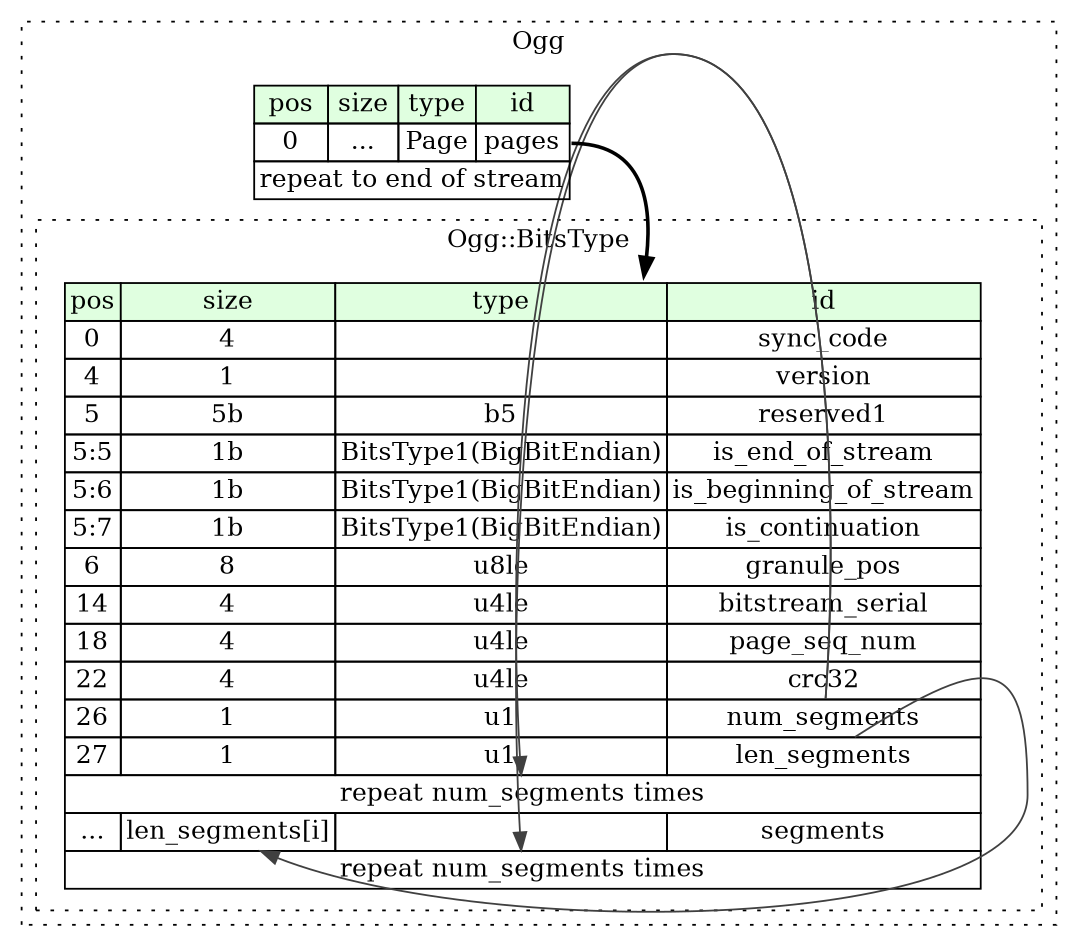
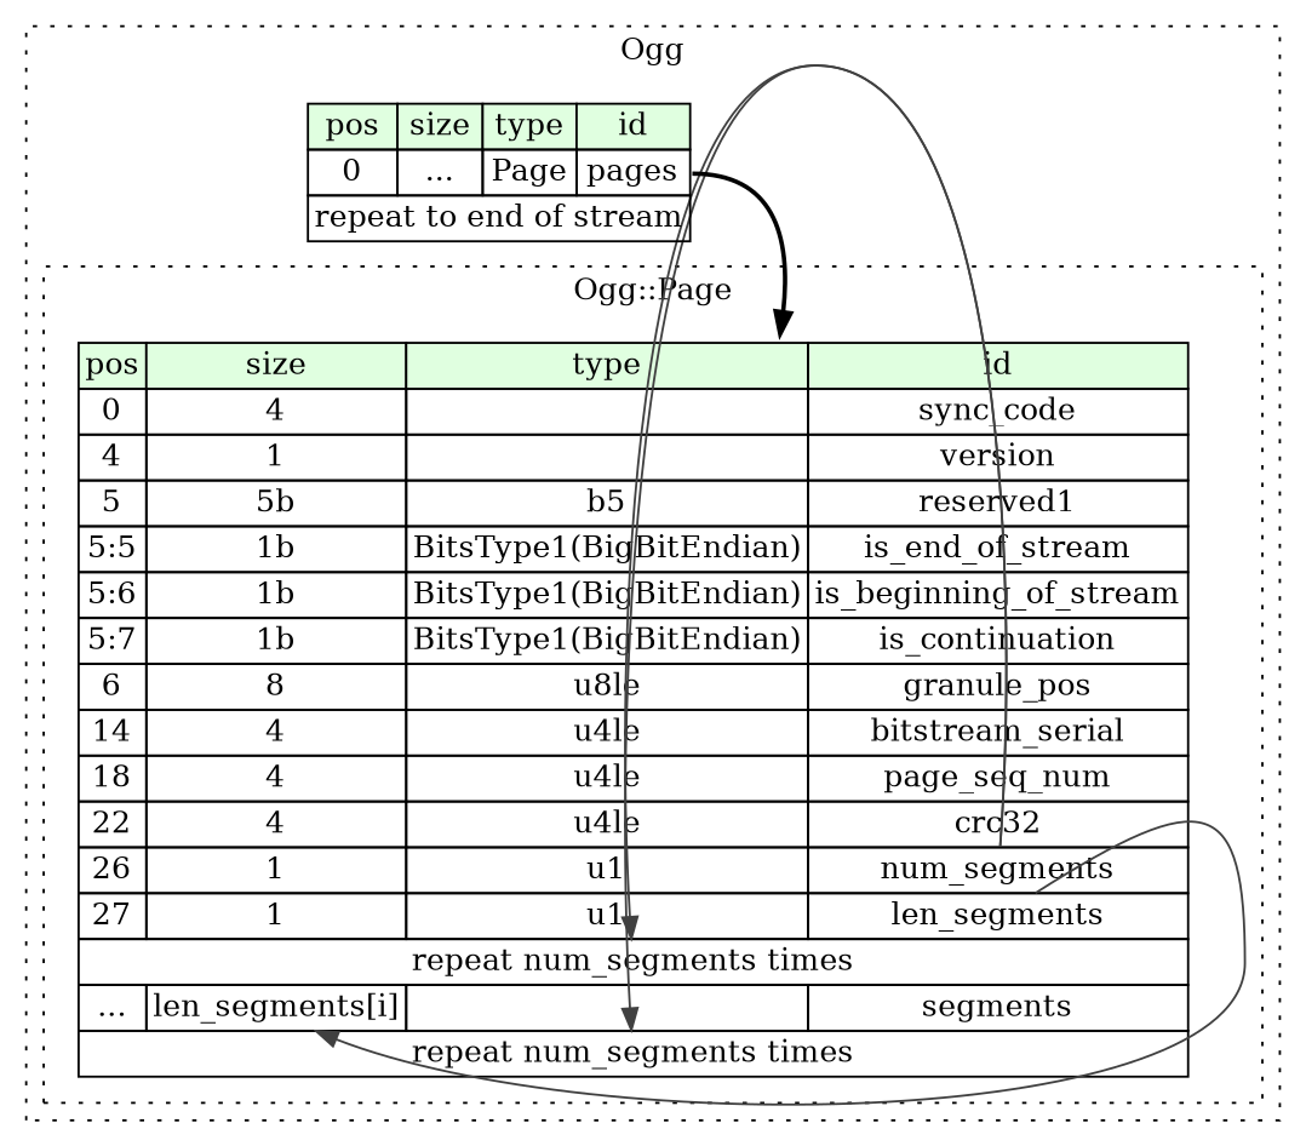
  digraph {
    rankdir=TB
    node [shape=plaintext]
    edge [color="#404040" tailport=num_segments_type]
    n1 [label=<<TABLE BORDER="0" CELLBORDER="1" CELLSPACING="0"> 				<TR><TD BGCOLOR="#E0FFE0">pos</TD><TD BGCOLOR="#E0FFE0">size</TD><TD BGCOLOR="#E0FFE0">type</TD><TD BGCOLOR="#E0FFE0">id</TD></TR> 				<TR><TD PORT="sync_code_pos">0</TD><TD PORT="sync_code_size">4</TD><TD></TD><TD PORT="sync_code_type">sync_code</TD></TR> 				<TR><TD PORT="version_pos">4</TD><TD PORT="version_size">1</TD><TD></TD><TD PORT="version_type">version</TD></TR> 				<TR><TD PORT="reserved1_pos">5</TD><TD PORT="reserved1_size">5b</TD><TD>b5</TD><TD PORT="reserved1_type">reserved1</TD></TR> 				<TR><TD PORT="is_end_of_stream_pos">5:5</TD><TD PORT="is_end_of_stream_size">1b</TD><TD>BitsType1(BigBitEndian)</TD><TD PORT="is_end_of_stream_type">is_end_of_stream</TD></TR> 				<TR><TD PORT="is_beginning_of_stream_pos">5:6</TD><TD PORT="is_beginning_of_stream_size">1b</TD><TD>BitsType1(BigBitEndian)</TD><TD PORT="is_beginning_of_stream_type">is_beginning_of_stream</TD></TR> 				<TR><TD PORT="is_continuation_pos">5:7</TD><TD PORT="is_continuation_size">1b</TD><TD>BitsType1(BigBitEndian)</TD><TD PORT="is_continuation_type">is_continuation</TD></TR> 				<TR><TD PORT="granule_pos_pos">6</TD><TD PORT="granule_pos_size">8</TD><TD>u8le</TD><TD PORT="granule_pos_type">granule_pos</TD></TR> 				<TR><TD PORT="bitstream_serial_pos">14</TD><TD PORT="bitstream_serial_size">4</TD><TD>u4le</TD><TD PORT="bitstream_serial_type">bitstream_serial</TD></TR> 				<TR><TD PORT="page_seq_num_pos">18</TD><TD PORT="page_seq_num_size">4</TD><TD>u4le</TD><TD PORT="page_seq_num_type">page_seq_num</TD></TR> 				<TR><TD PORT="crc32_pos">22</TD><TD PORT="crc32_size">4</TD><TD>u4le</TD><TD PORT="crc32_type">crc32</TD></TR> 				<TR><TD PORT="num_segments_pos">26</TD><TD PORT="num_segments_size">1</TD><TD>u1</TD><TD PORT="num_segments_type">num_segments</TD></TR> 				<TR><TD PORT="len_segments_pos">27</TD><TD PORT="len_segments_size">1</TD><TD>u1</TD><TD PORT="len_segments_type">len_segments</TD></TR> 				<TR><TD COLSPAN="4" PORT="len_segments__repeat">repeat num_segments times</TD></TR> 				<TR><TD PORT="segments_pos">...</TD><TD PORT="segments_size">len_segments[i]</TD><TD></TD><TD PORT="segments_type">segments</TD></TR> 				<TR><TD COLSPAN="4" PORT="segments__repeat">repeat num_segments times</TD></TR> 			</TABLE>>]
    n2 [label=<<TABLE BORDER="0" CELLBORDER="1" CELLSPACING="0"> 			<TR><TD BGCOLOR="#E0FFE0">pos</TD><TD BGCOLOR="#E0FFE0">size</TD><TD BGCOLOR="#E0FFE0">type</TD><TD BGCOLOR="#E0FFE0">id</TD></TR> 			<TR><TD PORT="pages_pos">0</TD><TD PORT="pages_size">...</TD><TD>Page</TD><TD PORT="pages_type">pages</TD></TR> 			<TR><TD COLSPAN="4" PORT="pages__repeat">repeat to end of stream</TD></TR> 		</TABLE>>]
    subgraph cluster_1 {
      label=Ogg
      style=dotted
      n2
      subgraph cluster_2 {
-       label="Ogg::BitsType"
+       label="Ogg::Page"
        style=dotted
        n1
      }
    }
    n1 -> n1 [headport=len_segments__repeat]
    n1 -> n1 [headport=segments_size tailport=len_segments_type]
    n1 -> n1 [headport=segments__repeat]
    n2 -> n1 [style=bold tailport=pages_type color=""]
  }
